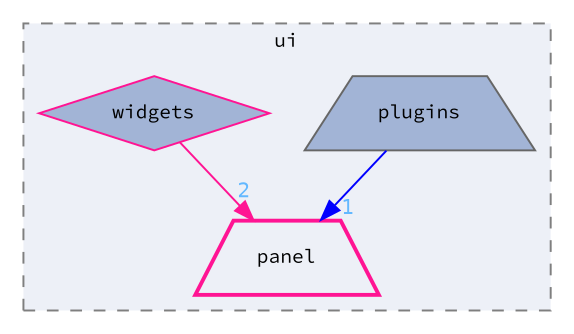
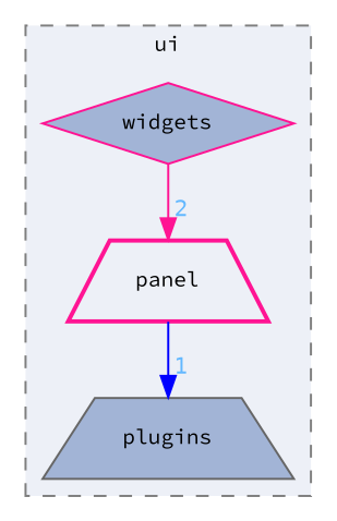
  digraph {
    compound=true
    fontname="Source Code Pro"
    node [color=deeppink fillcolor="#a2b4d6" fontname="Source Code Pro" fontsize=10 shape=trapezium style=filled]
    edge [fontcolor=steelblue1 fontname="Source Code Pro" fontsize=10 labeldistance=1.5 labelfontname=Helvetica labelfontsize=10]
    n1 [color=gray40 height=0.2 label=plugins width=0.4]
    n2 [height=0.2 label=widgets shape=diamond width=0.4]
    n3 [fillcolor="#edf0f7" height=0.2 label=panel style="filled,bold" width=0.4]
    subgraph cluster_1 {
      bgcolor="#edf0f7"
      fontsize=10
      label=ui
      pencolor=grey50
      style="filled,dashed"
      n1
      n2
      n3
    }
    n2 -> n3 [color=deeppink headlabel=2]
-   n1 -> n3 [color=blue headlabel=1]
+   n3 -> n1 [color=blue headlabel=1]
  }
